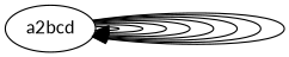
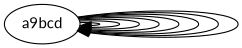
  digraph {
    fontname=Lato
    edge [weight=0.333 fontname=Lato]
-   n1 [label=a2bcd fontname=Lato]
+   n1 [label=a9bcd fontname=Lato]
    n1 -> n1
    n1 -> n1
    n1 -> n1
    n1 -> n1 [weight=0.5]
    n1 -> n1 [weight=0.5]
    n1 -> n1
    n1 -> n1
    n1 -> n1
  }
